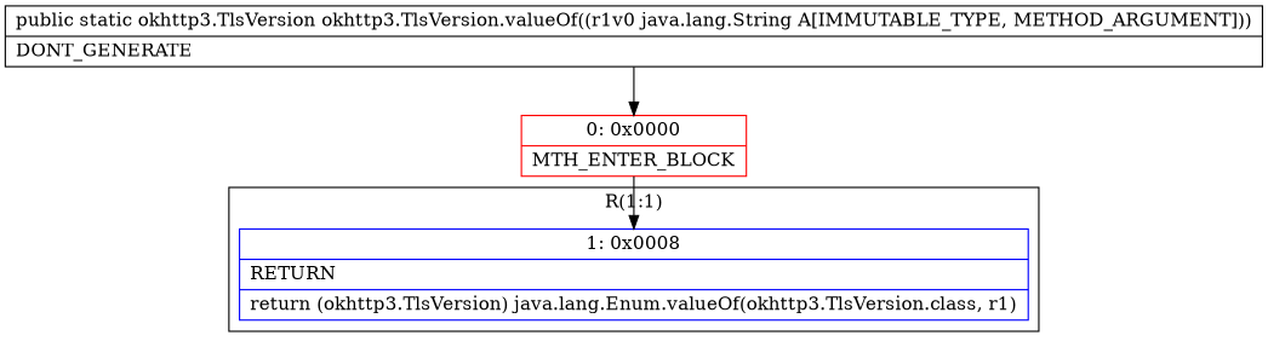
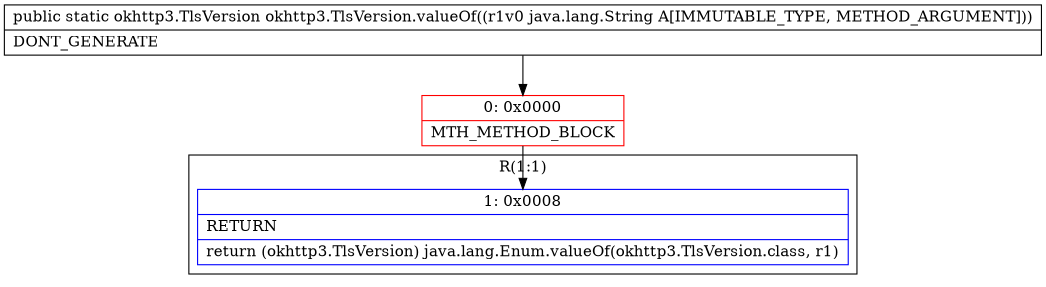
  digraph {
    node [shape=record]
    n1 [color=blue label="{1\:\ 0x0008|RETURN\l|return (okhttp3.TlsVersion) java.lang.Enum.valueOf(okhttp3.TlsVersion.class, r1)\l}"]
-   n2 [color=red label="{0\:\ 0x0000|MTH_ENTER_BLOCK\l}"]
+   n2 [color=red label="{0\:\ 0x0000|MTH_METHOD_BLOCK\l}"]
    n3 [label="{public static okhttp3.TlsVersion okhttp3.TlsVersion.valueOf((r1v0 java.lang.String A[IMMUTABLE_TYPE, METHOD_ARGUMENT]))  | DONT_GENERATE\l}"]
    subgraph cluster_1 {
      label="R(1:1)"
      n1
    }
    n2 -> n1
    n3 -> n2
  }
